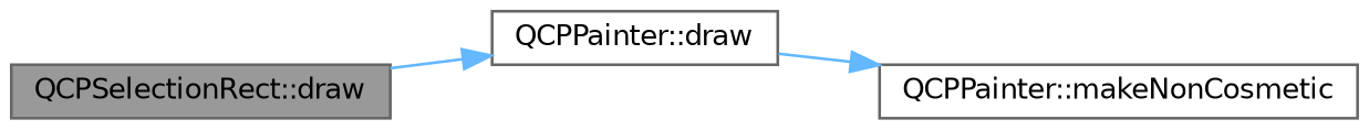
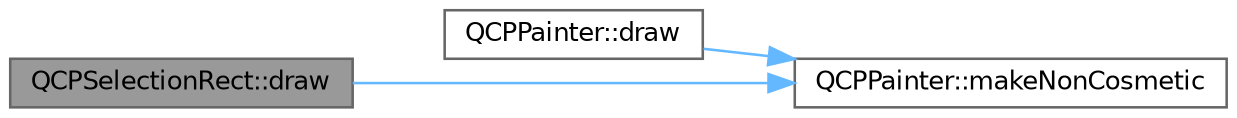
  digraph {
    rankdir=LR
    node [color=grey40 fillcolor=white fontname=Helvetica fontsize=10 shape=box style=filled]
    edge [color=steelblue1 fontname=Helvetica fontsize=10 labelfontname=Helvetica labelfontsize=10 style=solid]
    n1 [color=gray40 fillcolor=grey60 fontcolor=black height=0.2 label="QCPSelectionRect::draw" width=0.4]
    n2 [height=0.2 label="QCPPainter::draw" width=0.4]
    n3 [height=0.2 label="QCPPainter::makeNonCosmetic" width=0.4]
-   n1 -> n2
+   n1 -> n3
    n2 -> n3
  }
